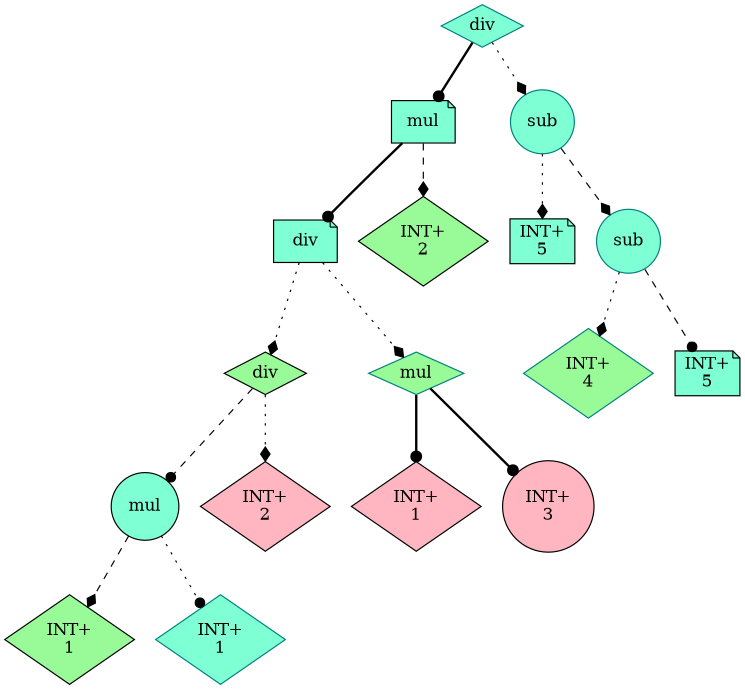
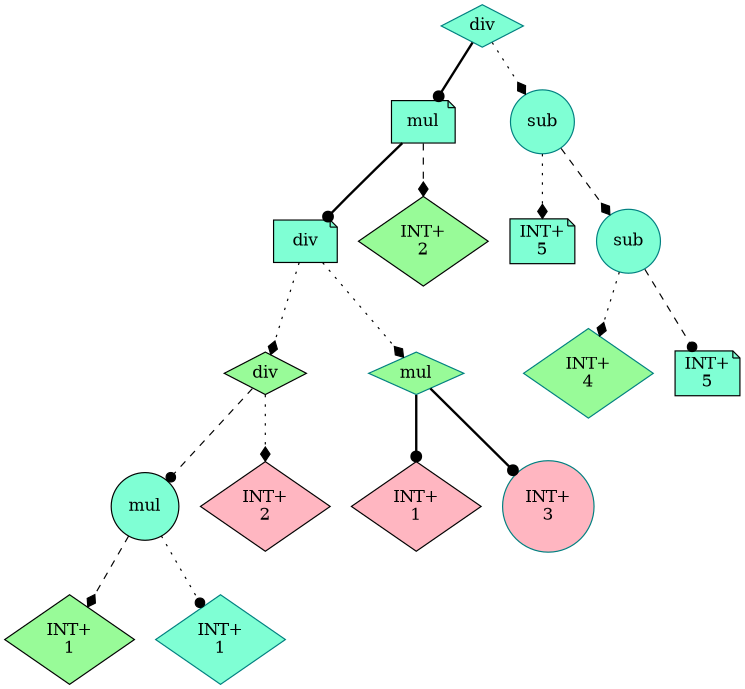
  digraph {
    node [shape=diamond style=filled fillcolor=aquamarine color=black]
    edge [style=dotted arrowhead=diamond]
    n1 [label=div color=teal]
    n2 [label=mul shape=note]
    n3 [label=sub shape=circle color=teal]
    n4 [label=div shape=note]
    n5 [label="INT+\n2" fillcolor=palegreen]
    n6 [label=div fillcolor=palegreen]
    n7 [label=mul fillcolor=palegreen color=teal]
    n8 [label=mul shape=circle]
    n9 [label="INT+\n2" fillcolor=lightpink]
    n10 [label="INT+\n1" fillcolor=palegreen]
    n11 [label="INT+\n1" color=teal]
    n12 [label="INT+\n1" fillcolor=lightpink]
-   n13 [label="INT+\n3" shape=circle fillcolor=lightpink]
+   n13 [label="INT+\n3" shape=circle fillcolor=lightpink color=teal]
    n14 [label="INT+\n5" shape=note]
    n15 [label=sub shape=circle color=teal]
    n16 [label="INT+\n4" fillcolor=palegreen color=teal]
    n17 [label="INT+\n5" shape=note]
    n1 -> n2 [style=bold arrowhead=dot]
    n1 -> n3
    n2 -> n4 [style=bold arrowhead=dot]
    n2 -> n5 [style=dashed]
    n3 -> n14
    n3 -> n15 [style=dashed]
    n4 -> n6
    n4 -> n7
    n6 -> n8 [style=dashed arrowhead=dot]
    n6 -> n9
    n7 -> n12 [style=bold arrowhead=dot]
    n7 -> n13 [style=bold arrowhead=dot]
    n8 -> n10 [style=dashed]
    n8 -> n11 [arrowhead=dot]
    n15 -> n16
    n15 -> n17 [style=dashed arrowhead=dot]
  }
